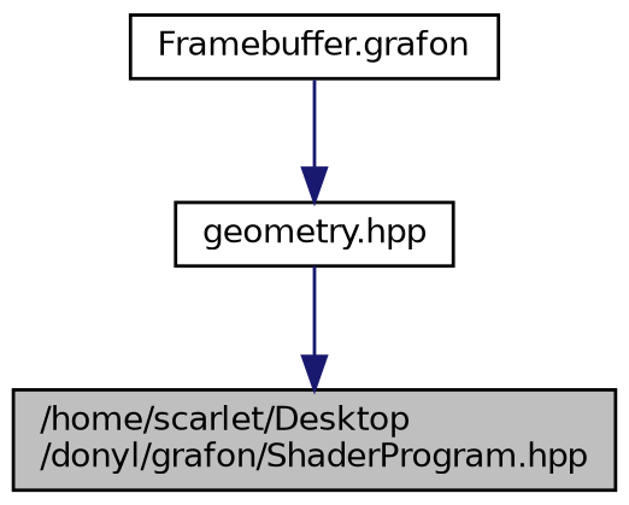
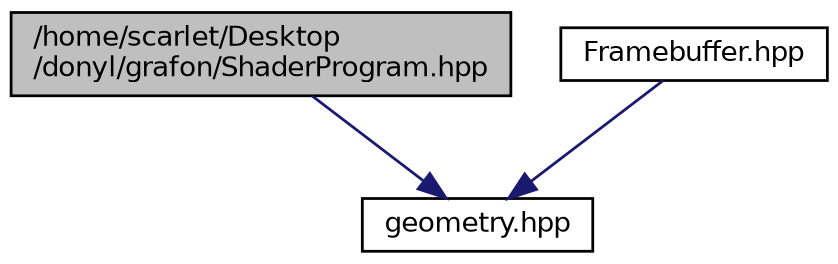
  digraph {
    node [color=black fillcolor=white fontname=Helvetica fontsize=10 shape=record style=filled]
    edge [color=midnightblue fontname=Helvetica fontsize=10 labelfontname=Helvetica labelfontsize=10 style=solid]
    n1 [fillcolor=grey75 fontcolor=black height=0.2 label="/home/scarlet/Desktop\l/donyl/grafon/ShaderProgram.hpp" width=0.4]
    n2 [height=0.2 label="geometry.hpp" width=0.4]
-   n3 [height=0.2 label="Framebuffer.grafon" width=0.4]
-   n2 -> n1
+   n3 [height=0.2 label="Framebuffer.hpp" width=0.4]
+   n1 -> n2
    n3 -> n2
  }
